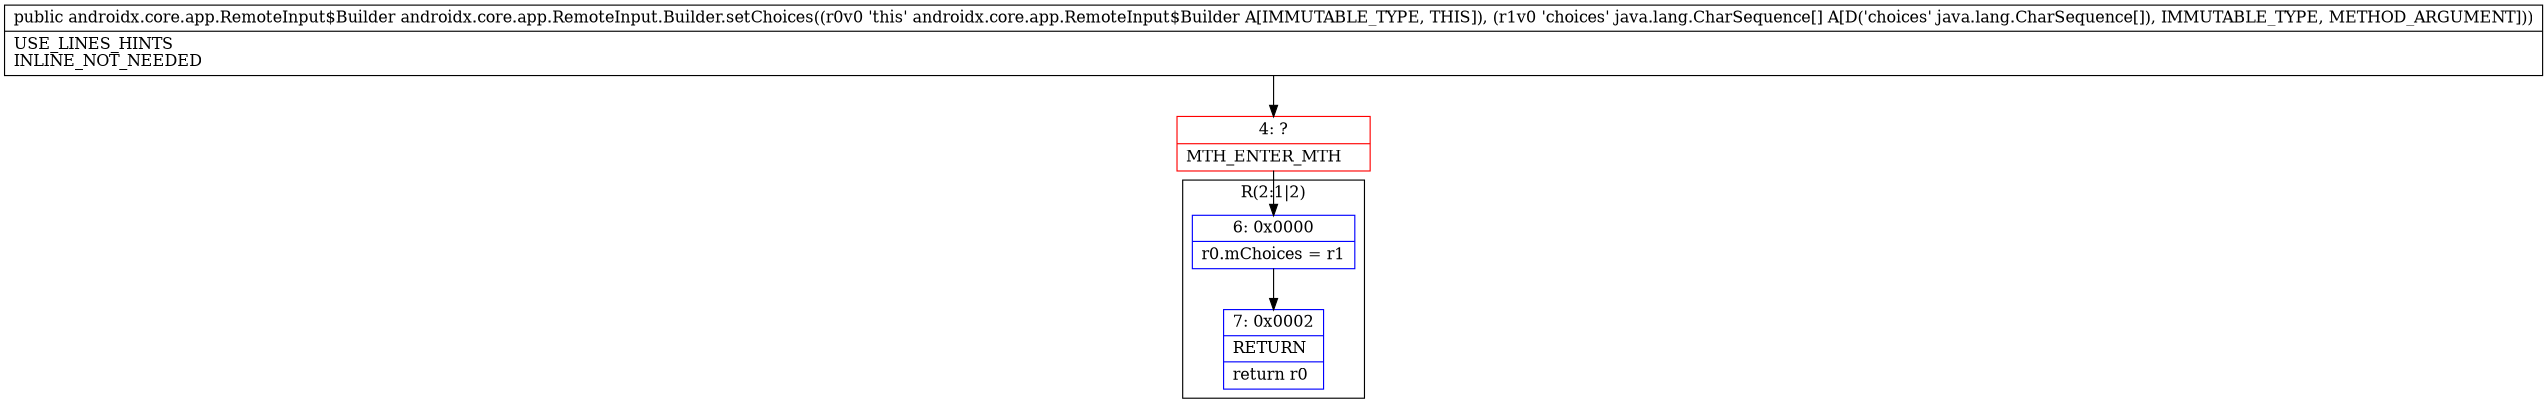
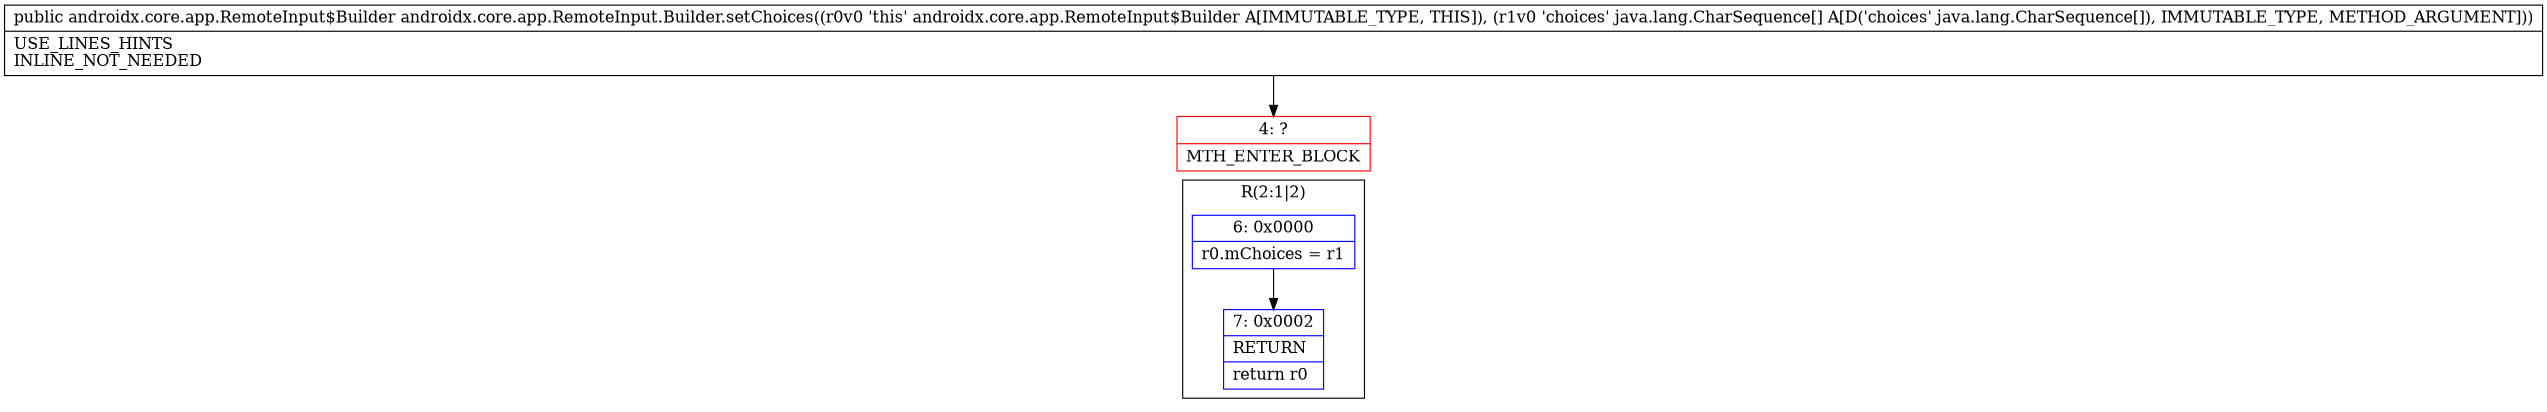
  digraph {
    node [color=blue shape=record]
    n1 [label="{6\:\ 0x0000|r0.mChoices = r1\l}"]
    n2 [label="{7\:\ 0x0002|RETURN\l|return r0\l}"]
-   n3 [color=red label="{4\:\ ?|MTH_ENTER_MTH\l}"]
+   n3 [color=red label="{4\:\ ?|MTH_ENTER_BLOCK\l}"]
    n4 [label="{public androidx.core.app.RemoteInput$Builder androidx.core.app.RemoteInput.Builder.setChoices((r0v0 'this' androidx.core.app.RemoteInput$Builder A[IMMUTABLE_TYPE, THIS]), (r1v0 'choices' java.lang.CharSequence[] A[D('choices' java.lang.CharSequence[]), IMMUTABLE_TYPE, METHOD_ARGUMENT]))  | USE_LINES_HINTS\lINLINE_NOT_NEEDED\l}" color=""]
    subgraph cluster_1 {
      label="R(2:1|2)"
      n1
      n2
    }
    n1 -> n2
-   n3 -> n1
    n4 -> n3
  }
